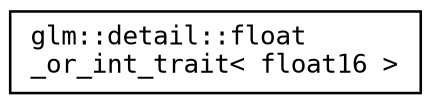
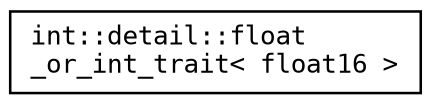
  digraph {
    rankdir=LR
    fontname="DejaVu Sans Mono"
-   n1 [color=black fillcolor=white fontname="DejaVu Sans Mono" fontsize=10 height=0.2 label="glm::detail::float\l_or_int_trait\< float16 \>" shape=record style=filled width=0.4]
+   n1 [color=black fillcolor=white fontname="DejaVu Sans Mono" fontsize=10 height=0.2 label="int::detail::float\l_or_int_trait\< float16 \>" shape=record style=filled width=0.4]
  }
